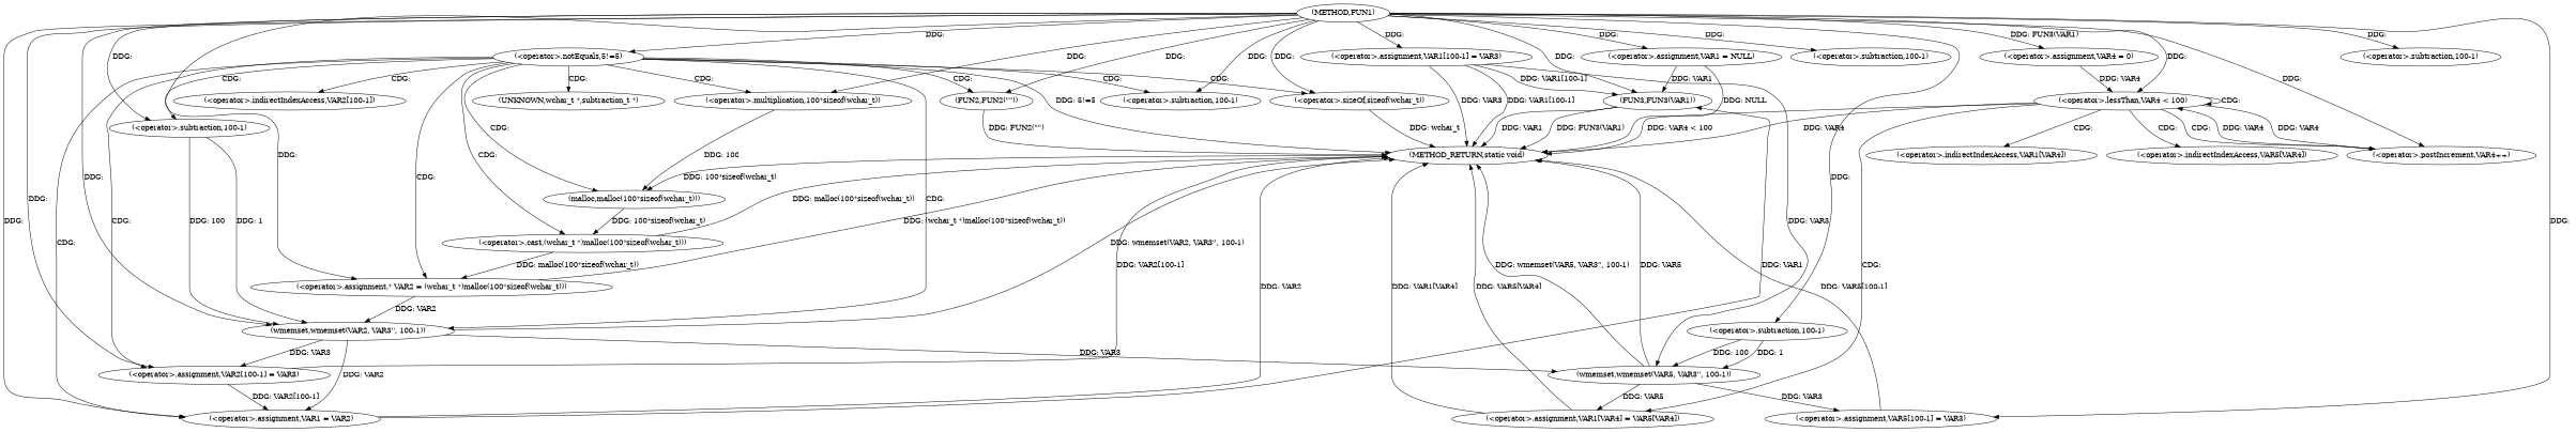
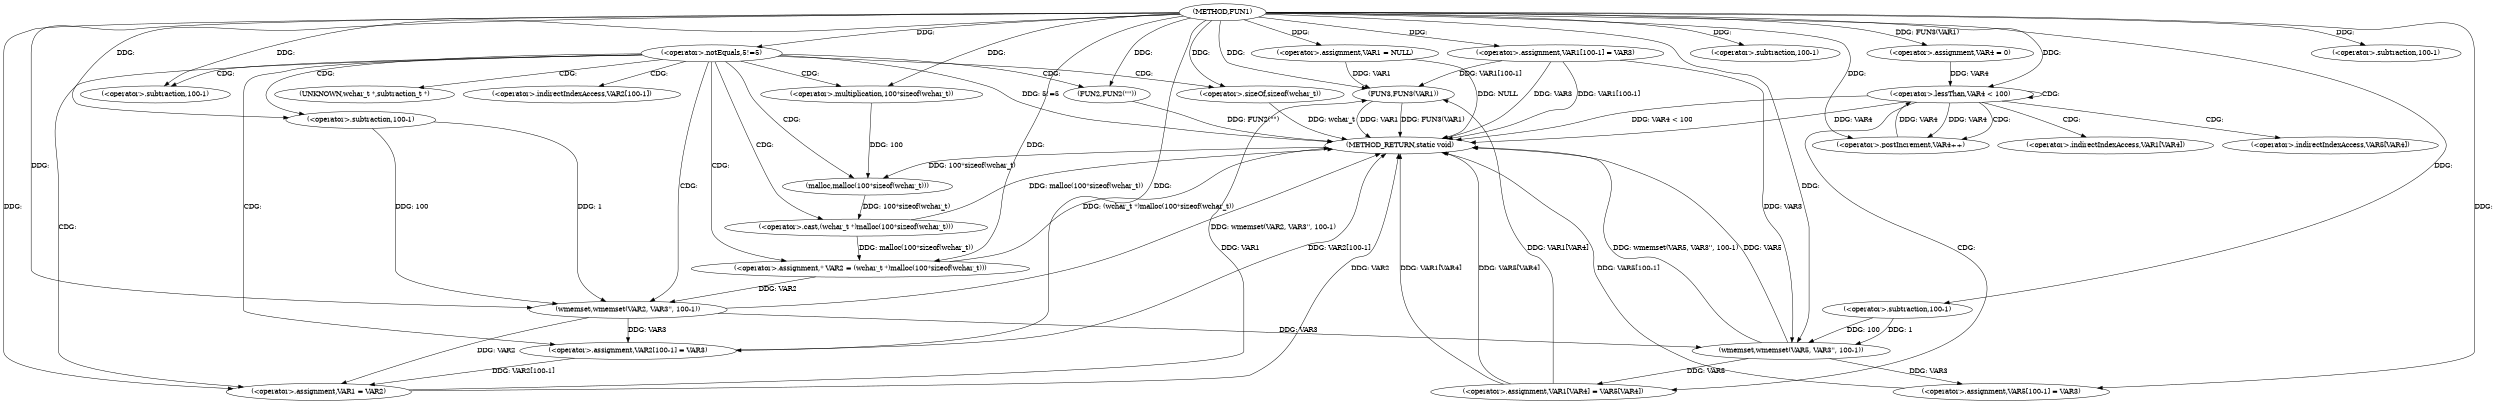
  digraph {
    n1 [label="(METHOD,FUN1)"]
    n2 [label="(<operator>.assignment,VAR1 = NULL)"]
    n3 [label="(<operator>.notEquals,5!=5)"]
    n4 [label="(FUN2,FUN2(\"\"))"]
    n5 [label="(<operator>.assignment,* VAR2 = (wchar_t *)malloc(100*sizeof(wchar_t)))"]
    n6 [label="(<operator>.multiplication,100*sizeof(wchar_t))"]
    n7 [label="(<operator>.sizeOf,sizeof(wchar_t))"]
    n8 [label="(wmemset,wmemset(VAR2, VAR3'', 100-1))"]
    n9 [label="(<operator>.subtraction,100-1)"]
    n10 [label="(<operator>.assignment,VAR2[100-1] = VAR3)"]
    n11 [label="(<operator>.subtraction,100-1)"]
    n12 [label="(<operator>.assignment,VAR1 = VAR2)"]
    n13 [label="(wmemset,wmemset(VAR5, VAR3'', 100-1))"]
    n14 [label="(<operator>.subtraction,100-1)"]
    n15 [label="(<operator>.assignment,VAR5[100-1] = VAR3)"]
    n16 [label="(<operator>.subtraction,100-1)"]
    n17 [label="(<operator>.assignment,VAR4 = 0)"]
    n18 [label="(<operator>.lessThan,VAR4 < 100)"]
    n19 [label="(<operator>.postIncrement,VAR4++)"]
    n20 [label="(<operator>.assignment,VAR1[100-1] = VAR3)"]
    n21 [label="(<operator>.subtraction,100-1)"]
    n22 [label="(FUN3,FUN3(VAR1))"]
    n23 [label="(METHOD_RETURN,static void)"]
    n24 [label="(<operator>.cast,(wchar_t *)malloc(100*sizeof(wchar_t)))"]
    n25 [label="(malloc,malloc(100*sizeof(wchar_t)))"]
    n26 [label="(UNKNOWN,wchar_t *,subtraction_t *)"]
    n27 [label="(<operator>.indirectIndexAccess,VAR2[100-1])"]
    n28 [label="(<operator>.assignment,VAR1[VAR4] = VAR5[VAR4])"]
    n29 [label="(<operator>.indirectIndexAccess,VAR1[VAR4])"]
    n30 [label="(<operator>.indirectIndexAccess,VAR5[VAR4])"]
    n1 -> n2 [label="DDG: "]
    n1 -> n3 [label="DDG: "]
    n1 -> n4 [label="DDG: "]
    n1 -> n5 [label="DDG: "]
    n1 -> n6 [label="DDG: "]
    n1 -> n7 [label="DDG: "]
    n1 -> n8 [label="DDG: "]
    n1 -> n9 [label="DDG: "]
    n1 -> n10 [label="DDG: "]
    n1 -> n11 [label="DDG: "]
    n1 -> n12 [label="DDG: "]
+   n1 -> n13 [label="DDG: "]
    n1 -> n14 [label="DDG: "]
    n1 -> n15 [label="DDG: "]
    n1 -> n16 [label="DDG: "]
    n1 -> n17 [label="DDG: FUN3(VAR1)"]
    n1 -> n18 [label="DDG: "]
    n1 -> n19 [label="DDG: "]
    n1 -> n20 [label="DDG: "]
    n1 -> n21 [label="DDG: "]
    n1 -> n22 [label="DDG: "]
    n2 -> n22 [label="DDG: VAR1"]
    n2 -> n23 [label="DDG: NULL"]
    n3 -> n4 [label="CDG: "]
    n3 -> n5 [label="CDG: "]
    n3 -> n6 [label="CDG: "]
    n3 -> n7 [label="CDG: "]
    n3 -> n8 [label="CDG: "]
    n3 -> n9 [label="CDG: "]
    n3 -> n10 [label="CDG: "]
    n3 -> n11 [label="CDG: "]
    n3 -> n12 [label="CDG: "]
    n3 -> n23 [label="DDG: 5!=5"]
    n3 -> n24 [label="CDG: "]
    n3 -> n25 [label="CDG: "]
    n3 -> n26 [label="CDG: "]
    n3 -> n27 [label="CDG: "]
    n4 -> n23 [label="DDG: FUN2(\"\")"]
    n5 -> n8 [label="DDG: VAR2"]
    n5 -> n23 [label="DDG: (wchar_t *)malloc(100*sizeof(wchar_t))"]
    n6 -> n25 [label="DDG: 100"]
    n7 -> n23 [label="DDG: wchar_t"]
    n8 -> n10 [label="DDG: VAR3"]
    n8 -> n12 [label="DDG: VAR2"]
    n8 -> n13 [label="DDG: VAR3"]
    n8 -> n23 [label="DDG: wmemset(VAR2, VAR3'', 100-1)"]
    n9 -> n8 [label="DDG: 100"]
    n9 -> n8 [label="DDG: 1"]
    n10 -> n12 [label="DDG: VAR2[100-1]"]
    n10 -> n23 [label="DDG: VAR2[100-1]"]
    n12 -> n22 [label="DDG: VAR1"]
    n12 -> n23 [label="DDG: VAR2"]
    n13 -> n15 [label="DDG: VAR3"]
    n13 -> n23 [label="DDG: wmemset(VAR5, VAR3'', 100-1)"]
    n13 -> n23 [label="DDG: VAR5"]
    n13 -> n28 [label="DDG: VAR5"]
    n14 -> n13 [label="DDG: 100"]
    n14 -> n13 [label="DDG: 1"]
    n15 -> n23 [label="DDG: VAR5[100-1]"]
    n17 -> n18 [label="DDG: VAR4"]
    n18 -> n18 [label="CDG: "]
    n18 -> n19 [label="DDG: VAR4"]
    n18 -> n19 [label="CDG: "]
    n18 -> n23 [label="DDG: VAR4"]
    n18 -> n23 [label="DDG: VAR4 < 100"]
    n18 -> n28 [label="CDG: "]
    n18 -> n29 [label="CDG: "]
    n18 -> n30 [label="CDG: "]
    n19 -> n18 [label="DDG: VAR4"]
    n20 -> n13 [label="DDG: VAR3"]
    n20 -> n22 [label="DDG: VAR1[100-1]"]
    n20 -> n23 [label="DDG: VAR3"]
    n20 -> n23 [label="DDG: VAR1[100-1]"]
    n22 -> n23 [label="DDG: FUN3(VAR1)"]
    n22 -> n23 [label="DDG: VAR1"]
    n23 -> n25 [label="DDG: 100*sizeof(wchar_t)"]
    n24 -> n5 [label="DDG: malloc(100*sizeof(wchar_t))"]
    n24 -> n23 [label="DDG: malloc(100*sizeof(wchar_t))"]
    n25 -> n24 [label="DDG: 100*sizeof(wchar_t)"]
+   n28 -> n22 [label="DDG: VAR1[VAR4]"]
    n28 -> n23 [label="DDG: VAR5[VAR4]"]
    n28 -> n23 [label="DDG: VAR1[VAR4]"]
  }
